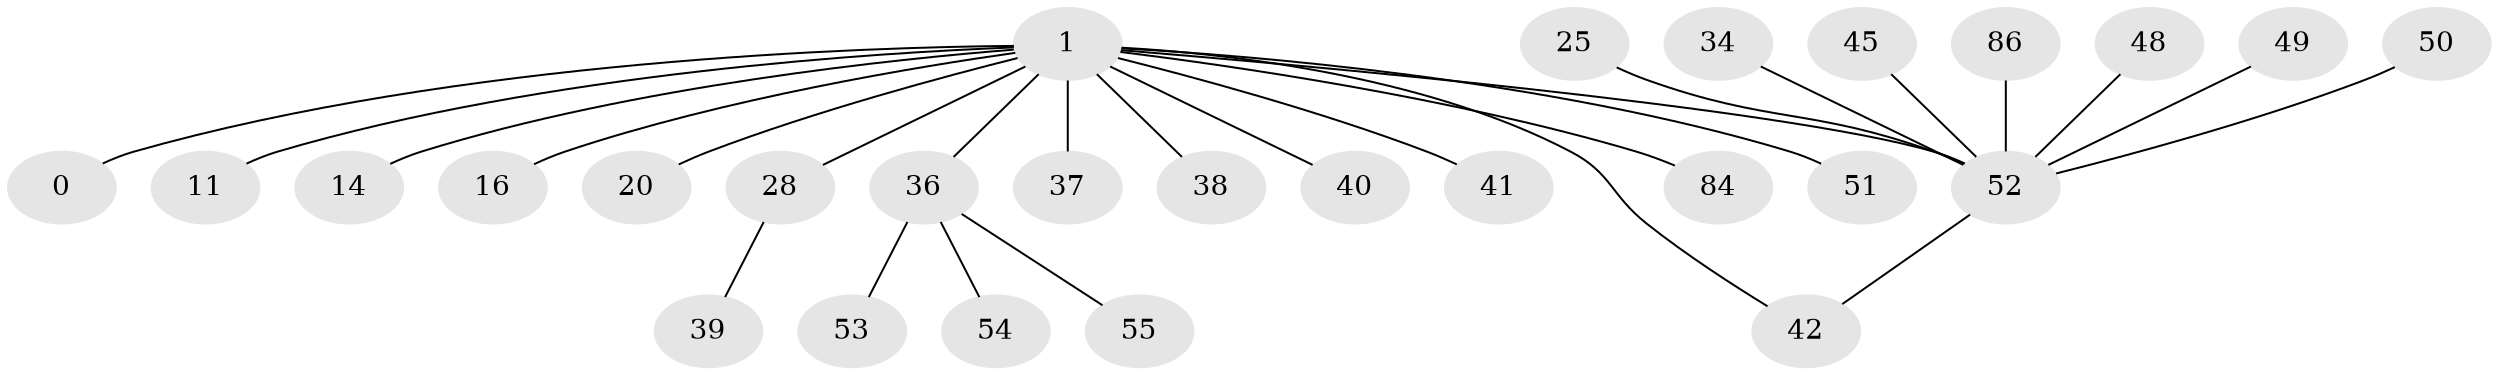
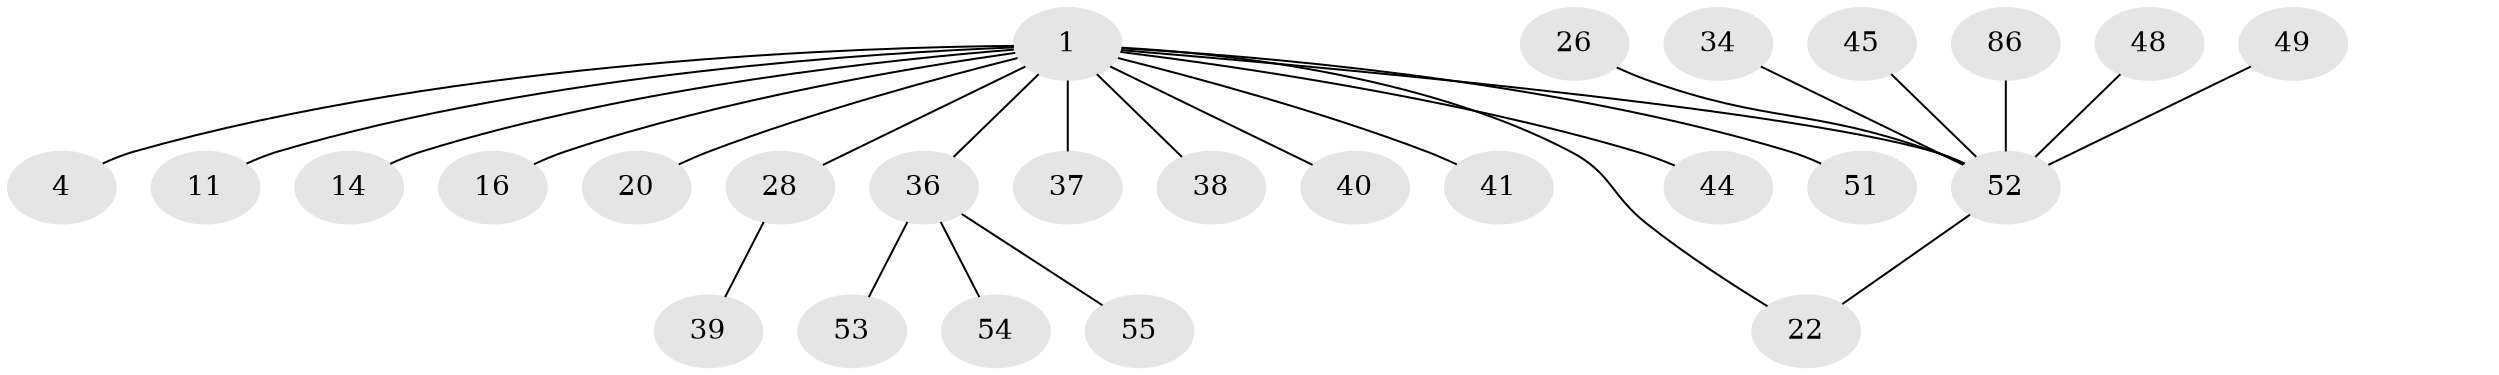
  graph {
    node [color=gray90 style=filled]
    1
-   4 [label=0]
+   4
    11 [super="+5"]
    14
    16
    20
    28 [super="+26+27"]
    36 [super="+32+22+24+30"]
    37
    38
    40
    41 [super="+23"]
-   42
-   44 [super="+3" label=84]
+   42 [label=22]
+   44 [super="+3"]
    51
    52 [super="+9+43+31"]
    39
    53 [super="+29"]
    54
    55 [super="+35"]
-   25
+   25 [label=26]
    34
    45
    n24 [label=86]
    48
    49 [super="+47"]
-   50
    1 -- 4
    1 -- 11
    1 -- 14
    1 -- 16
    1 -- 20
    1 -- 28 [weight=2]
    1 -- 36 [weight=2]
    1 -- 37
    1 -- 38
    1 -- 40
    1 -- 41
    1 -- 42
    1 -- 44
    1 -- 51
    1 -- 52 [weight=3]
    28 -- 39
    36 -- 53
    36 -- 54
    36 -- 55
    52 -- 42
    25 -- 52
    34 -- 52
    45 -- 52
    n24 -- 52
    48 -- 52
    49 -- 52
-   50 -- 52
  }
